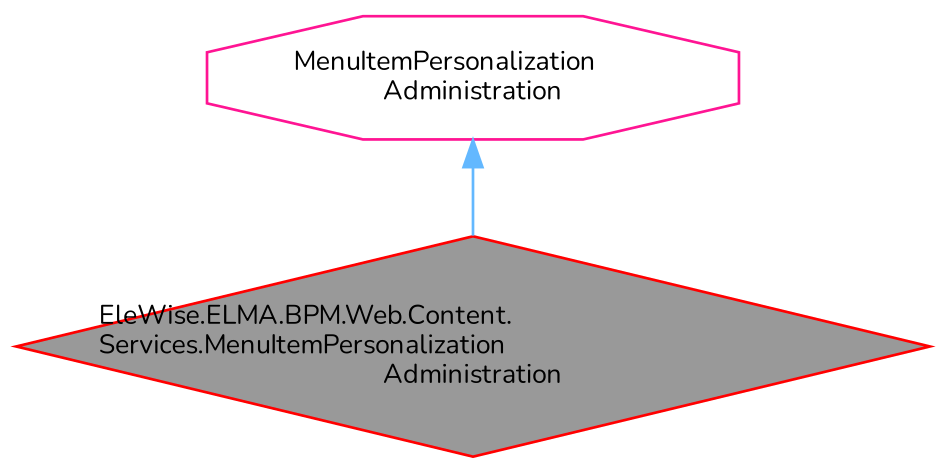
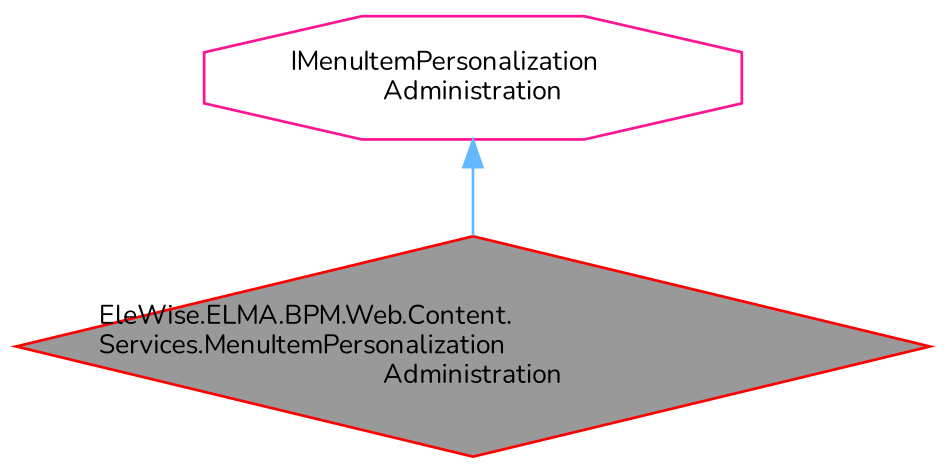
  digraph {
    fontname=Nunito
    node [fontname=Nunito fontsize=10 style=filled]
    n1 [color=red fillcolor=grey60 fontcolor=black height=0.2 label="EleWise.ELMA.BPM.Web.Content.\lServices.MenuItemPersonalization\lAdministration" shape=diamond width=0.4]
-   n2 [color=deeppink fillcolor=white height=0.2 label="MenuItemPersonalization\lAdministration" shape=octagon width=0.4]
+   n2 [color=deeppink fillcolor=white height=0.2 label="IMenuItemPersonalization\lAdministration" shape=octagon width=0.4]
    n2 -> n1 [color=steelblue1 dir=back fontname=Nunito fontsize=10 labelfontname=Helvetica labelfontsize=10 style=solid]
  }
